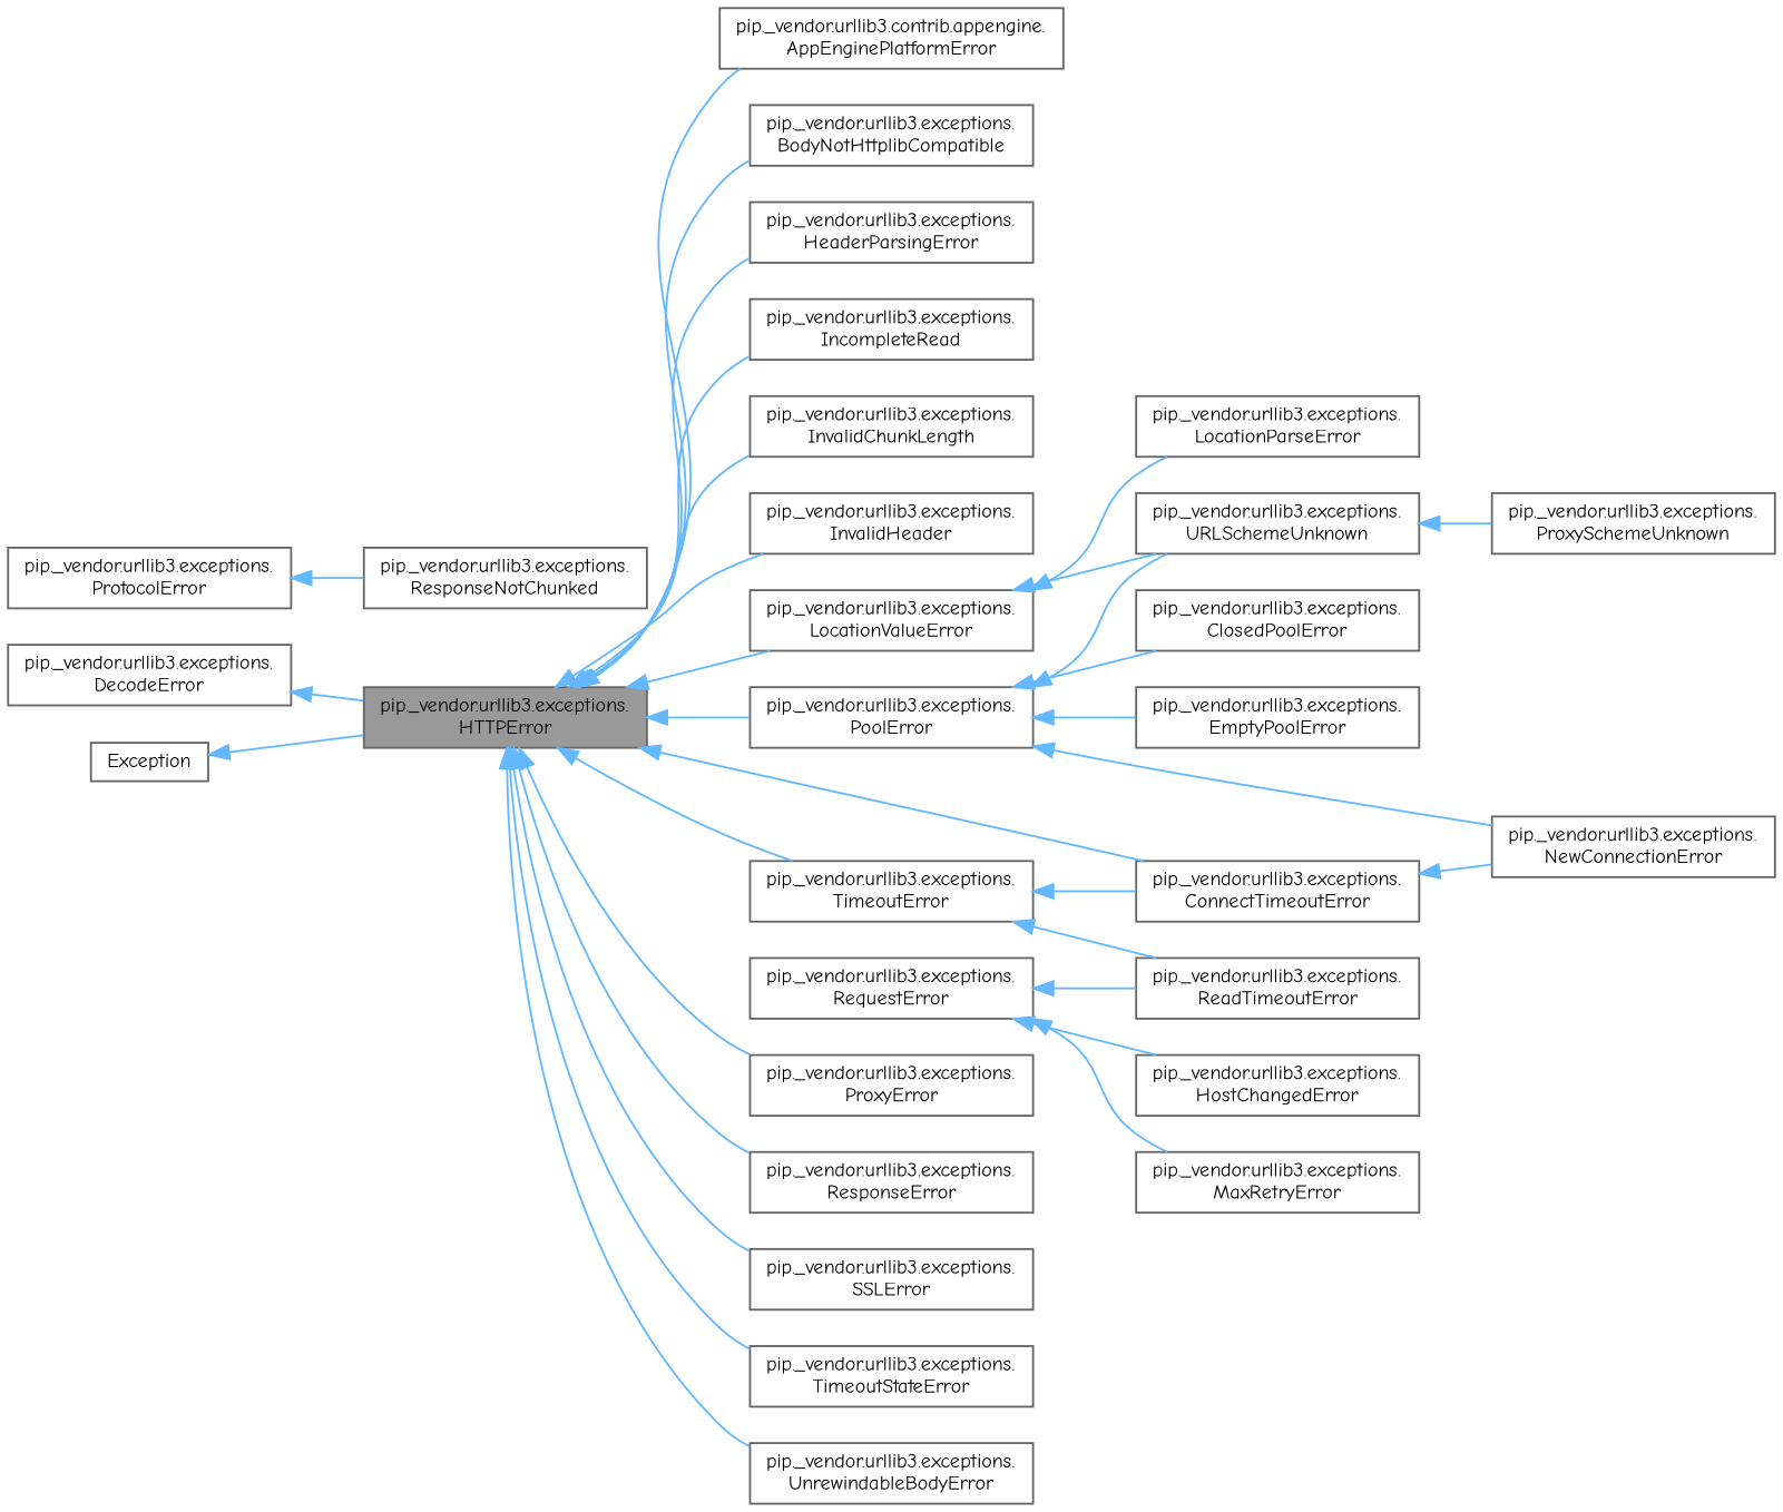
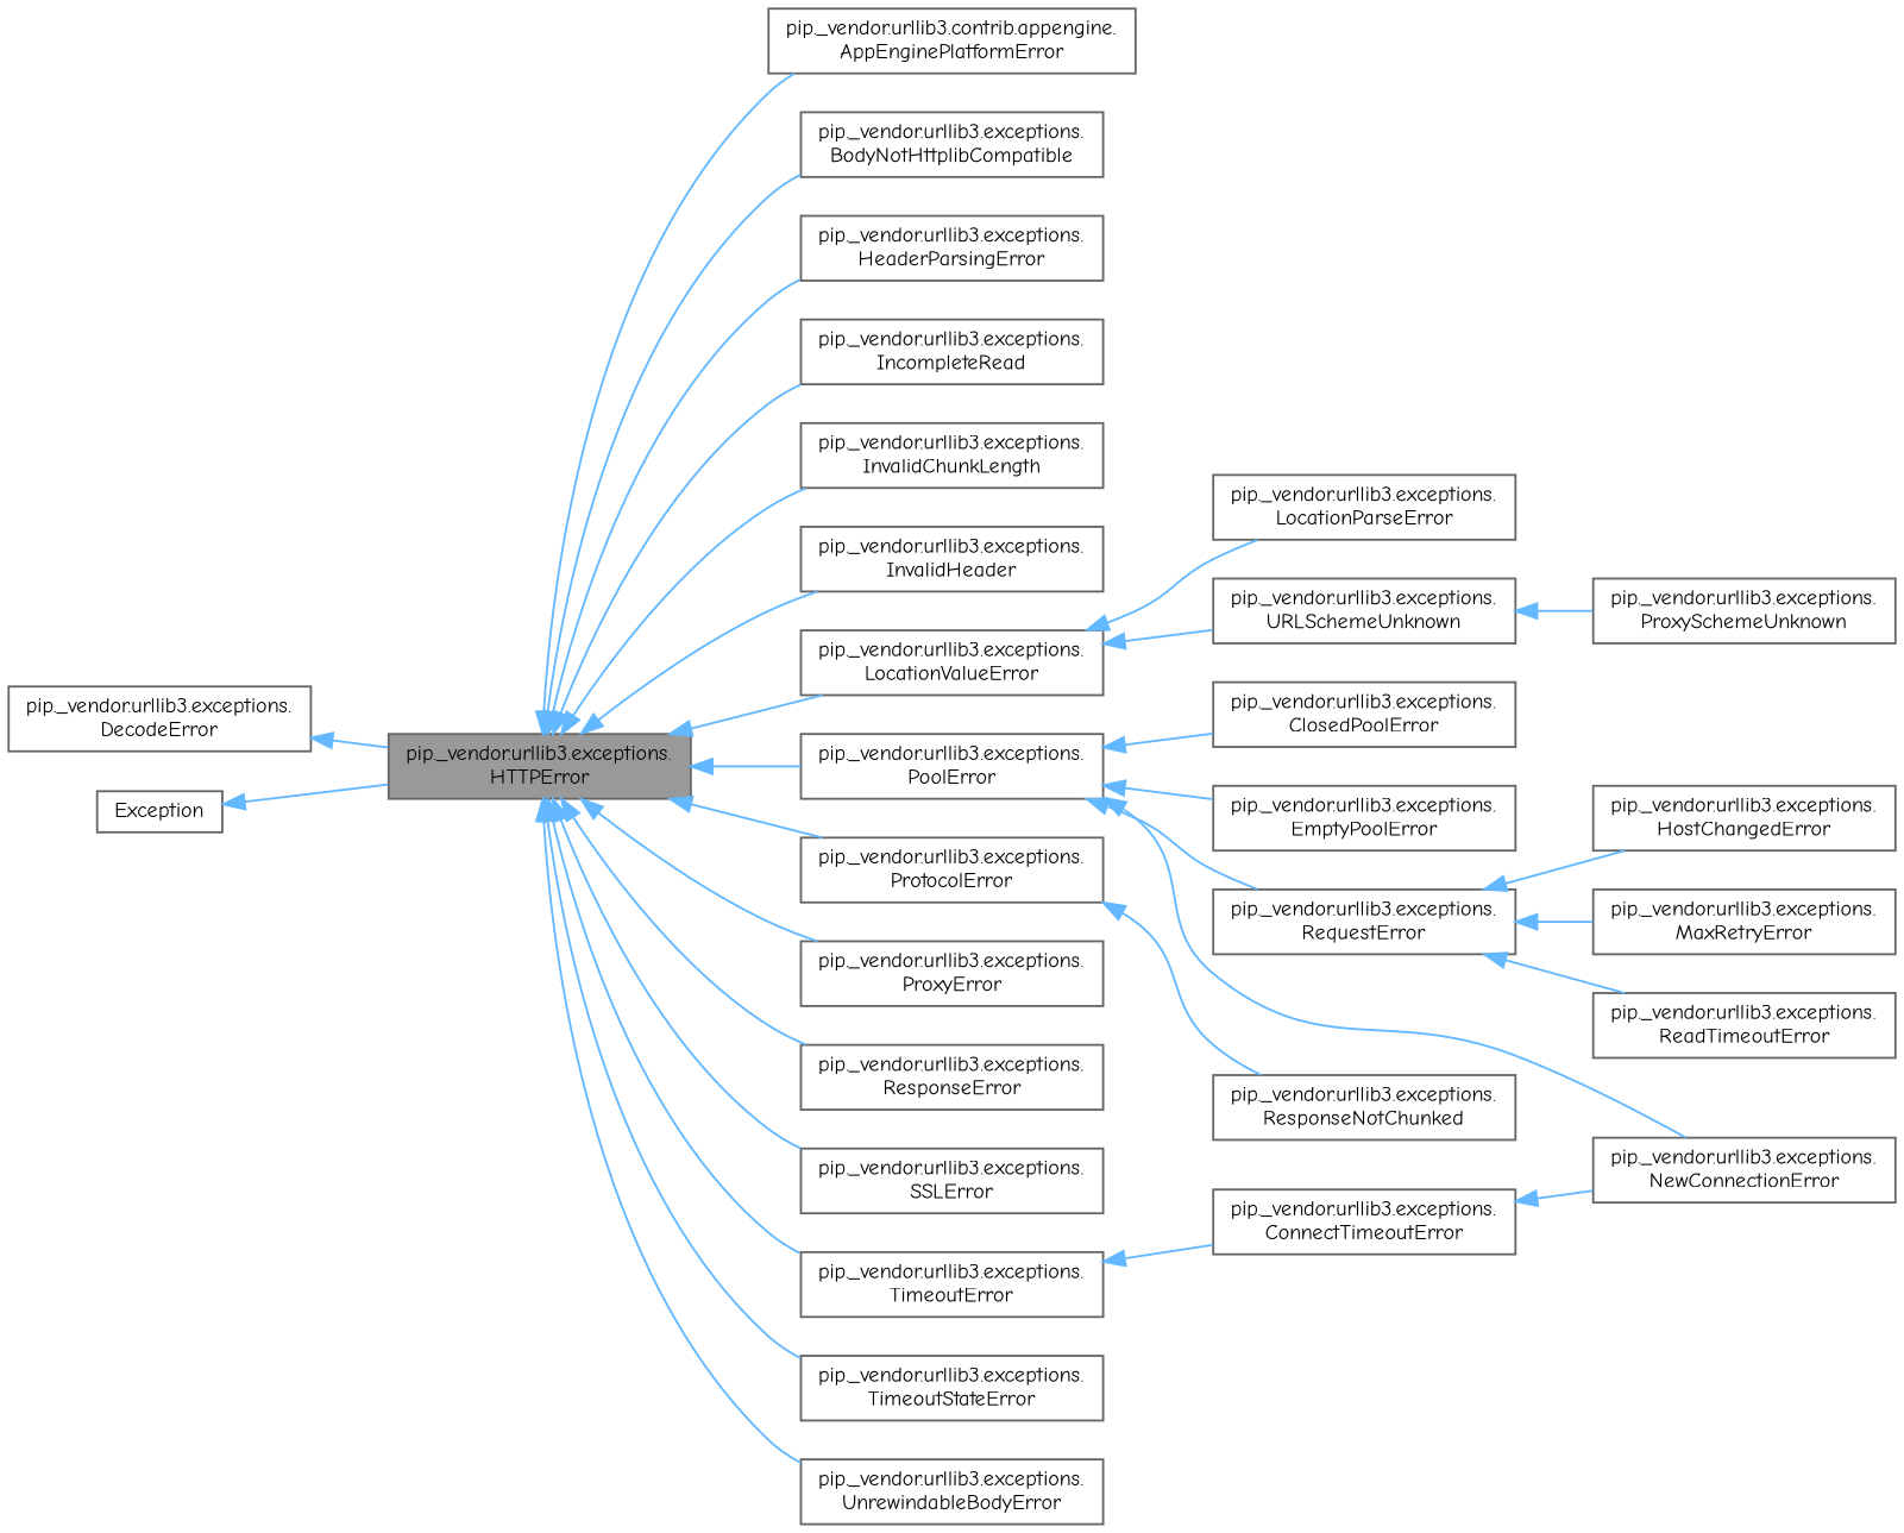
  digraph {
    fontname="Comic Neue"
    rankdir=LR
    node [color=gray40 fillcolor=white fontname="Comic Neue" fontsize=10 shape=box style=filled]
    edge [color=steelblue1 dir=back fontname="Comic Neue" fontsize=10 labelfontname=Helvetica labelfontsize=10 style=solid]
    n1 [fillcolor=grey60 fontcolor=black height=0.2 label="pip._vendor.urllib3.exceptions.\lHTTPError" width=0.4]
    n2 [height=0.2 label="pip._vendor.urllib3.contrib.appengine.\lAppEnginePlatformError" width=0.4]
    n3 [height=0.2 label="pip._vendor.urllib3.exceptions.\lBodyNotHttplibCompatible" width=0.4]
    n4 [height=0.2 label="pip._vendor.urllib3.exceptions.\lHeaderParsingError" width=0.4]
    n5 [height=0.2 label="pip._vendor.urllib3.exceptions.\lIncompleteRead" width=0.4]
    n6 [height=0.2 label="pip._vendor.urllib3.exceptions.\lInvalidChunkLength" width=0.4]
    n7 [height=0.2 label="pip._vendor.urllib3.exceptions.\lInvalidHeader" width=0.4]
    n8 [height=0.2 label="pip._vendor.urllib3.exceptions.\lLocationValueError" width=0.4]
    n9 [height=0.2 label="pip._vendor.urllib3.exceptions.\lPoolError" width=0.4]
    n10 [height=0.2 label="pip._vendor.urllib3.exceptions.\lProtocolError" width=0.4]
    n11 [height=0.2 label="pip._vendor.urllib3.exceptions.\lProxyError" width=0.4]
    n12 [height=0.2 label="pip._vendor.urllib3.exceptions.\lResponseError" width=0.4]
    n13 [height=0.2 label="pip._vendor.urllib3.exceptions.\lSSLError" width=0.4]
    n14 [height=0.2 label="pip._vendor.urllib3.exceptions.\lTimeoutError" width=0.4]
    n15 [height=0.2 label="pip._vendor.urllib3.exceptions.\lTimeoutStateError" width=0.4]
    n16 [height=0.2 label="pip._vendor.urllib3.exceptions.\lUnrewindableBodyError" width=0.4]
    n17 [height=0.2 label="pip._vendor.urllib3.exceptions.\lDecodeError" width=0.4]
    n18 [height=0.2 label="pip._vendor.urllib3.exceptions.\lLocationParseError" width=0.4]
    n19 [height=0.2 label="pip._vendor.urllib3.exceptions.\lURLSchemeUnknown" width=0.4]
    n20 [height=0.2 label="pip._vendor.urllib3.exceptions.\lClosedPoolError" width=0.4]
    n21 [height=0.2 label="pip._vendor.urllib3.exceptions.\lEmptyPoolError" width=0.4]
    n22 [height=0.2 label="pip._vendor.urllib3.exceptions.\lNewConnectionError" width=0.4]
    n23 [height=0.2 label="pip._vendor.urllib3.exceptions.\lRequestError" width=0.4]
    n24 [height=0.2 label="pip._vendor.urllib3.exceptions.\lResponseNotChunked" width=0.4]
    n25 [height=0.2 label="pip._vendor.urllib3.exceptions.\lReadTimeoutError" width=0.4]
    n26 [height=0.2 label="pip._vendor.urllib3.exceptions.\lConnectTimeoutError" width=0.4]
    n27 [height=0.2 label=Exception width=0.4]
    n28 [height=0.2 label="pip._vendor.urllib3.exceptions.\lProxySchemeUnknown" width=0.4]
    n29 [height=0.2 label="pip._vendor.urllib3.exceptions.\lHostChangedError" width=0.4]
    n30 [height=0.2 label="pip._vendor.urllib3.exceptions.\lMaxRetryError" width=0.4]
    n1 -> n2
    n1 -> n3
    n1 -> n4
    n1 -> n5
    n1 -> n6
    n1 -> n7
    n1 -> n8
    n1 -> n9
-   n1 -> n26
+   n1 -> n10
    n1 -> n11
    n1 -> n12
    n1 -> n13
    n1 -> n14
    n1 -> n15
    n1 -> n16
    n8 -> n18
    n8 -> n19
    n9 -> n20
    n9 -> n21
    n9 -> n22
-   n9 -> n19
+   n9 -> n23
    n10 -> n24
-   n14 -> n25
    n14 -> n26
    n17 -> n1
    n19 -> n28
    n23 -> n25
    n23 -> n29
    n23 -> n30
    n26 -> n22
    n27 -> n1
  }
